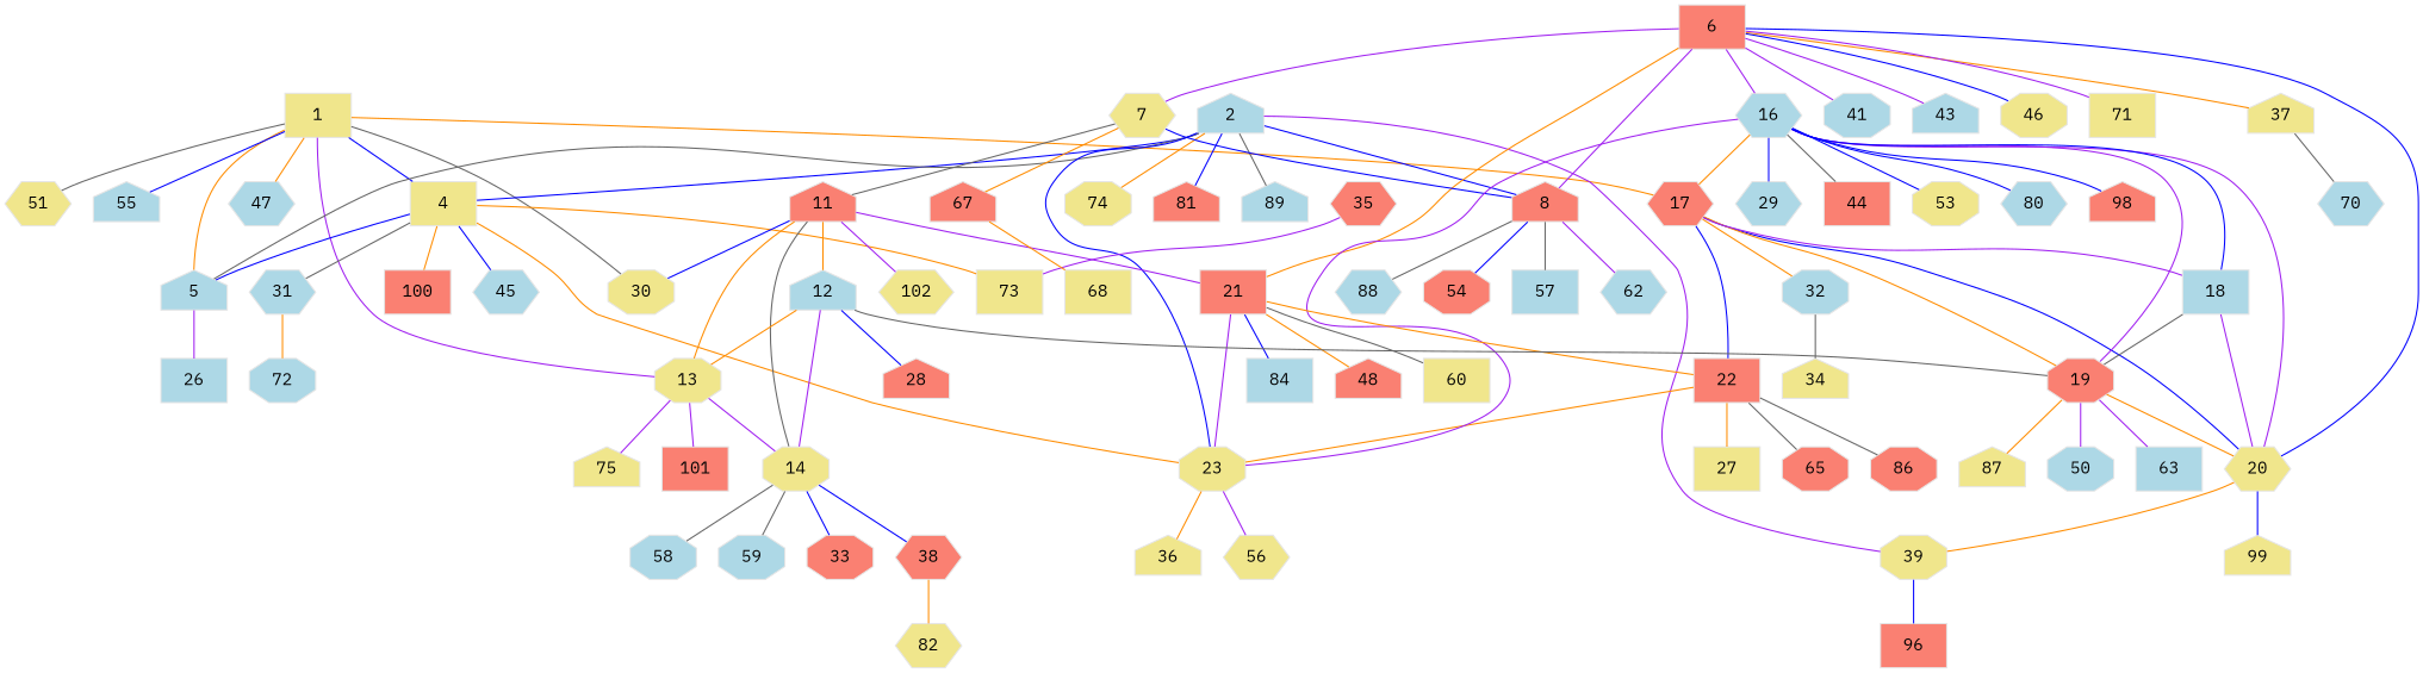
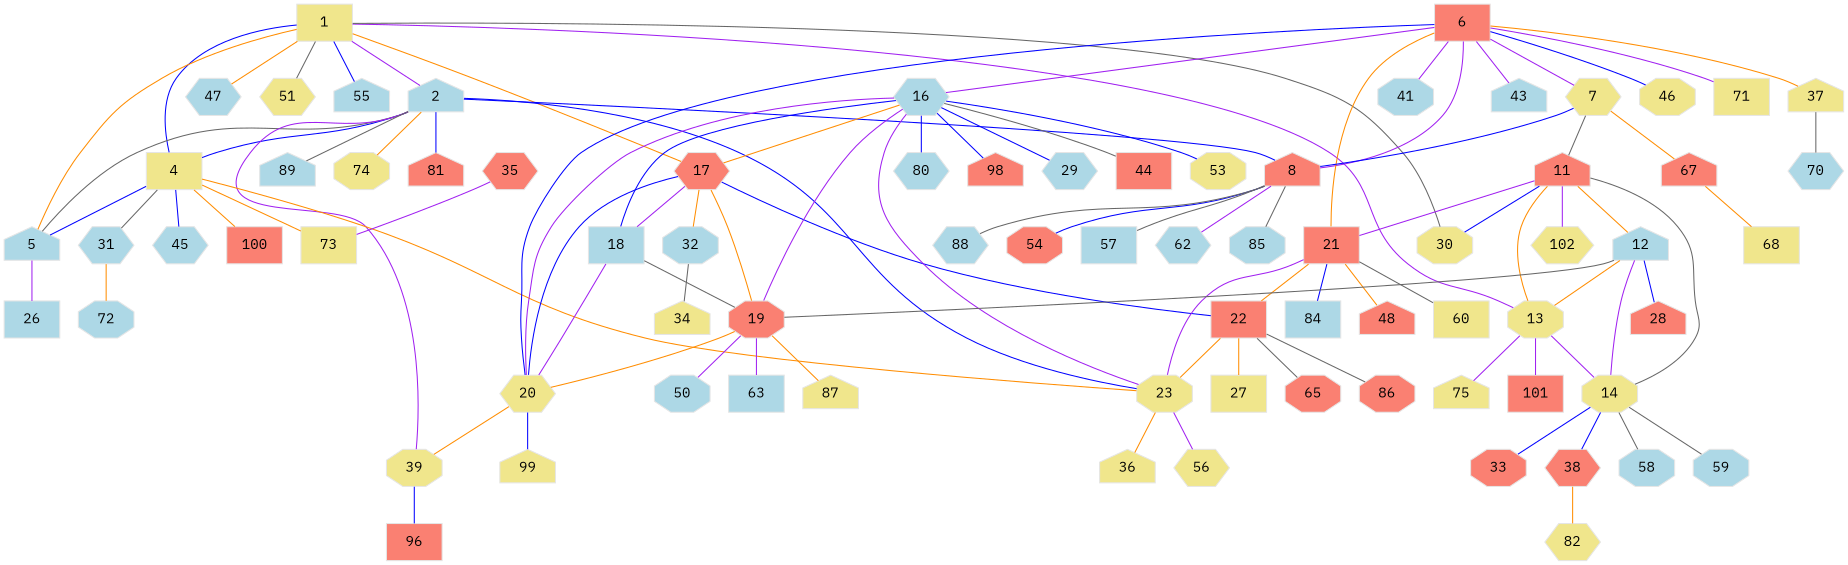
  graph {
    fontname="IBM Plex Mono"
    node [color=gray90 fillcolor=khaki fontname="IBM Plex Mono" shape=octagon style=filled]
    edge [color=purple fontname="IBM Plex Mono"]
    1 [shape=box super="+3"]
    2 [fillcolor=lightblue shape=house super="+42"]
    4 [shape=box super="+52"]
    5 [fillcolor=lightblue shape=house super="+90"]
    13 [super="+93"]
    17 [fillcolor=salmon shape=hexagon super="+94"]
    30
    47 [fillcolor=lightblue shape=hexagon]
    51 [shape=hexagon]
    55 [fillcolor=lightblue shape=house]
    8 [fillcolor=salmon shape=house super="+10"]
    23 [super="+25"]
    39 [super="+103"]
    74
    81 [fillcolor=salmon shape=house]
    89 [fillcolor=lightblue shape=house]
    31 [fillcolor=lightblue shape=hexagon]
    45 [fillcolor=lightblue shape=hexagon]
    100 [fillcolor=salmon shape=box]
    73 [shape=box]
    26 [fillcolor=lightblue shape=box]
    14 [super="+61"]
    75 [shape=house]
    101 [fillcolor=salmon shape=box]
    20 [shape=hexagon super="+78"]
    19 [fillcolor=salmon super="+95"]
    18 [fillcolor=lightblue shape=box super="+97"]
    22 [fillcolor=salmon shape=box super="+77"]
    32 [fillcolor=lightblue super="+40"]
    54 [fillcolor=salmon]
    57 [fillcolor=lightblue shape=box]
    62 [fillcolor=lightblue shape=hexagon]
+   85 [fillcolor=lightblue]
    88 [fillcolor=lightblue shape=hexagon]
    36 [shape=house]
    56 [shape=hexagon]
    96 [fillcolor=salmon shape=box]
    72 [fillcolor=lightblue]
    35 [fillcolor=salmon shape=hexagon super="+91"]
    6 [fillcolor=salmon shape=box super="+9"]
    7 [shape=hexagon super="+83"]
    16 [fillcolor=lightblue shape=hexagon super="+49"]
    21 [fillcolor=salmon shape=box super="+24"]
    37 [shape=house]
    41 [fillcolor=lightblue super="+64"]
    43 [fillcolor=lightblue shape=house]
    46
    71 [shape=box]
    11 [fillcolor=salmon shape=house super="+92"]
    67 [fillcolor=salmon shape=house super="+79"]
    29 [fillcolor=lightblue shape=hexagon]
    44 [fillcolor=salmon shape=box]
    53
    80 [fillcolor=lightblue shape=hexagon]
    98 [fillcolor=salmon shape=house]
    99 [shape=house]
    48 [fillcolor=salmon shape=house]
    60 [shape=box]
    84 [fillcolor=lightblue shape=box]
    70 [fillcolor=lightblue shape=hexagon]
    12 [fillcolor=lightblue shape=house super="+15"]
    102 [shape=hexagon]
    68 [shape=box]
    28 [fillcolor=salmon shape=house super="+76"]
    33 [fillcolor=salmon]
    38 [fillcolor=salmon shape=hexagon]
    58 [fillcolor=lightblue]
    59 [fillcolor=lightblue]
    50 [fillcolor=lightblue]
    63 [fillcolor=lightblue shape=box]
    87 [shape=house]
    82 [shape=hexagon]
    27 [shape=box]
    65 [fillcolor=salmon]
    86 [fillcolor=salmon]
    34 [shape=house super="+69"]
+   1 -- 2 [weight=2]
    1 -- 4 [color=blue weight=2]
    1 -- 5 [color=darkorange weight=2]
    1 -- 13
    1 -- 17 [color=darkorange]
    1 -- 30 [color=gray40]
    1 -- 47 [color=darkorange]
    1 -- 51 [color=gray40]
    1 -- 55 [color=blue]
    2 -- 4 [color=blue]
    2 -- 5 [color=gray40]
    2 -- 8 [color=blue]
    2 -- 23 [color=blue]
    2 -- 39
    2 -- 74 [color=darkorange]
    2 -- 81 [color=blue]
    2 -- 89 [color=gray40]
    4 -- 5 [color=blue]
    4 -- 23 [color=darkorange]
    4 -- 31 [color=gray40]
    4 -- 45 [color=blue]
    4 -- 100 [color=darkorange]
    4 -- 73 [color=darkorange]
    5 -- 26
    13 -- 14
    13 -- 75
    13 -- 101
    17 -- 20 [color=blue]
    17 -- 19 [color=darkorange]
    17 -- 18
    17 -- 22 [color=blue]
    17 -- 32 [color=darkorange]
    8 -- 54 [color=blue]
    8 -- 57 [color=gray40]
    8 -- 62
+   8 -- 85 [color=gray40]
    8 -- 88 [color=gray40]
    23 -- 36 [color=darkorange]
    23 -- 56
    39 -- 96 [color=blue]
    31 -- 72 [color=darkorange]
    14 -- 33 [color=blue]
    14 -- 38 [color=blue]
    14 -- 58 [color=gray40]
    14 -- 59 [color=gray40]
    20 -- 39 [color=darkorange]
    20 -- 99 [color=blue]
    19 -- 20 [color=darkorange]
    19 -- 50
    19 -- 63
    19 -- 87 [color=darkorange]
    18 -- 20
    18 -- 19 [color=gray40]
    22 -- 23 [color=darkorange weight=2]
    22 -- 27 [color=darkorange]
    22 -- 65 [color=gray40]
    22 -- 86 [color=gray40]
    32 -- 34 [color=gray40]
    35 -- 73
    6 -- 8 [weight=4]
    6 -- 20 [color=blue]
    6 -- 7 [weight=2]
    6 -- 16
    6 -- 21 [color=darkorange]
    6 -- 37 [color=darkorange]
    6 -- 41
    6 -- 43
    6 -- 46 [color=blue]
    6 -- 71
    7 -- 8 [color=blue weight=2]
    7 -- 11 [color=gray40]
    7 -- 67 [color=darkorange]
    16 -- 17 [color=darkorange]
    16 -- 23
    16 -- 20
    16 -- 19
    16 -- 18 [color=blue]
    16 -- 29 [color=blue]
    16 -- 44 [color=gray40]
    16 -- 53 [color=blue]
    16 -- 80 [color=blue]
    16 -- 98 [color=blue]
    21 -- 23 [weight=4]
    21 -- 22 [color=darkorange weight=2]
    21 -- 48 [color=darkorange]
    21 -- 60 [color=gray40]
    21 -- 84 [color=blue]
    37 -- 70 [color=gray40]
    11 -- 13 [color=darkorange]
    11 -- 30 [color=blue]
    11 -- 14 [color=gray40]
    11 -- 21 [weight=2]
    11 -- 12 [color=darkorange weight=2]
    11 -- 102
    67 -- 68 [color=darkorange]
    12 -- 13 [color=darkorange weight=2]
    12 -- 14 [weight=2]
    12 -- 19 [color=gray40]
    12 -- 28 [color=blue]
    38 -- 82 [color=darkorange]
  }
